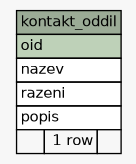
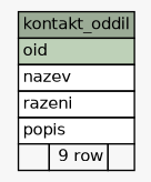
  digraph {
    bgcolor="#f7f7f7"
    fontname=Helvetica
    fontsize=11
    nodesep=0.18
    rankdir=RL
    ranksep=0.46
-   n1 [fontname=Helvetica fontsize=11 label=<     <TABLE BORDER="0" CELLBORDER="1" CELLSPACING="0" BGCOLOR="#ffffff">       <TR><TD COLSPAN="3" BGCOLOR="#9bab96" ALIGN="CENTER">kontakt_oddil</TD></TR>       <TR><TD PORT="oid" COLSPAN="3" BGCOLOR="#bed1b8" ALIGN="LEFT">oid</TD></TR>       <TR><TD PORT="nazev" COLSPAN="3" ALIGN="LEFT">nazev</TD></TR>       <TR><TD PORT="razeni" COLSPAN="3" ALIGN="LEFT">razeni</TD></TR>       <TR><TD PORT="popis" COLSPAN="3" ALIGN="LEFT">popis</TD></TR>       <TR><TD ALIGN="LEFT" BGCOLOR="#f7f7f7">  </TD><TD ALIGN="RIGHT" BGCOLOR="#f7f7f7">1 row</TD><TD ALIGN="RIGHT" BGCOLOR="#f7f7f7">  </TD></TR>     </TABLE>> shape=plaintext]
+   n1 [fontname=Helvetica fontsize=11 label=<     <TABLE BORDER="0" CELLBORDER="1" CELLSPACING="0" BGCOLOR="#ffffff">       <TR><TD COLSPAN="3" BGCOLOR="#9bab96" ALIGN="CENTER">kontakt_oddil</TD></TR>       <TR><TD PORT="oid" COLSPAN="3" BGCOLOR="#bed1b8" ALIGN="LEFT">oid</TD></TR>       <TR><TD PORT="nazev" COLSPAN="3" ALIGN="LEFT">nazev</TD></TR>       <TR><TD PORT="razeni" COLSPAN="3" ALIGN="LEFT">razeni</TD></TR>       <TR><TD PORT="popis" COLSPAN="3" ALIGN="LEFT">popis</TD></TR>       <TR><TD ALIGN="LEFT" BGCOLOR="#f7f7f7">  </TD><TD ALIGN="RIGHT" BGCOLOR="#f7f7f7">9 row</TD><TD ALIGN="RIGHT" BGCOLOR="#f7f7f7">  </TD></TR>     </TABLE>> shape=plaintext]
  }
